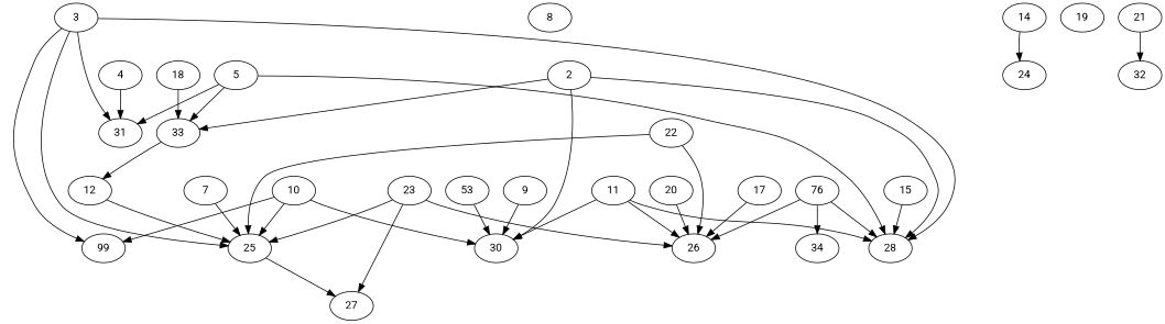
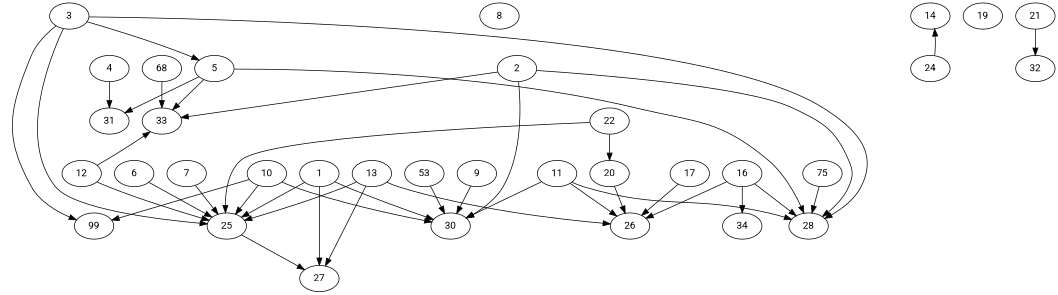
  digraph {
    fontname=Roboto
    node [alpha=0.13 fontname=Roboto]
    edge [fontname=Roboto]
+   1 [expect_size=6608896]
    25 [alpha=0.00 expect_size=16470016]
    27 [alpha=0.02 expect_size=40404992]
    30 [alpha=0.16 expect_size=22549504]
    2 [alpha=0.15 expect_size=32407552]
    28 [alpha=0.15 expect_size=17007616]
    33 [alpha=0.06 expect_size=51519488]
    3 [alpha=0.09 expect_size=47164416]
    n9 [alpha=0.17 expect_size=30042112 label=99]
    31 [alpha=0.05 expect_size=18419712]
    4 [alpha=0.14 expect_size=7971840]
    5 [alpha=0.17 expect_size=29939712]
+   6 [expect_size=19556352]
    7 [expect_size=12906496]
    8 [alpha=0.19 expect_size=7867392]
    9 [alpha=0.10 expect_size=26416128]
    10 [alpha=0.20 expect_size=45069312]
    11 [alpha=0.05 expect_size=27897856]
    26 [alpha=0.09 expect_size=20547584]
    12 [alpha=0.06 expect_size=11643904]
-   13 [expect_size=45937664 label=23]
+   13 [expect_size=45937664]
    14 [alpha=0.09 expect_size=20505600]
    24 [alpha=0.18 expect_size=41873408]
-   15 [alpha=0.02 expect_size=6151168]
-   16 [alpha=0.08 expect_size=46857216 label=76]
+   15 [alpha=0.02 expect_size=6151168 label=75]
+   16 [alpha=0.08 expect_size=46857216]
    34 [alpha=0.01 expect_size=16278528]
    17 [alpha=0.10 expect_size=29661184]
-   18 [alpha=0.06 expect_size=13154304]
+   18 [alpha=0.06 expect_size=13154304 label=68]
    19 [alpha=0.17 expect_size=11041792]
    20 [alpha=0.18 expect_size=34182144]
    21 [alpha=0.00 expect_size=33600512]
    32 [alpha=0.17 expect_size=19021824]
    22 [alpha=0.14 expect_size=45891584]
    n34 [alpha=0.05 expect_size=12066816 label=53]
+   1 -> 25
+   1 -> 27
+   1 -> 30
    25 -> 27
    2 -> 30
    2 -> 28
    2 -> 33
    3 -> 25
    3 -> 28
    3 -> n9
-   3 -> 31
+   3 -> 5
    4 -> 31
    5 -> 28
    5 -> 33
    5 -> 31
+   6 -> 25
    7 -> 25
    9 -> 30
    10 -> 25
    10 -> 30
    10 -> n9
    11 -> 30
    11 -> 28
    11 -> 26
    12 -> 25
-   33 -> 12
+   12 -> 33
    13 -> 25
    13 -> 27
    13 -> 26
-   14 -> 24
+   24 -> 14
    15 -> 28
    16 -> 28
    16 -> 26
    16 -> 34
    17 -> 26
    18 -> 33
    20 -> 26
    21 -> 32
    22 -> 25
-   22 -> 26
+   22 -> 20
    n34 -> 30
  }
